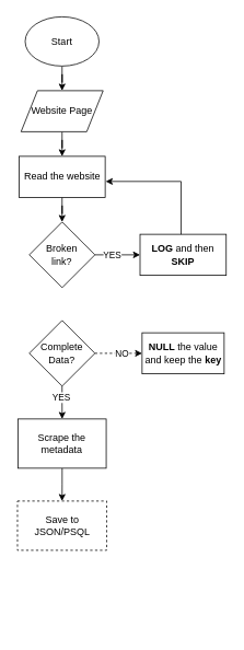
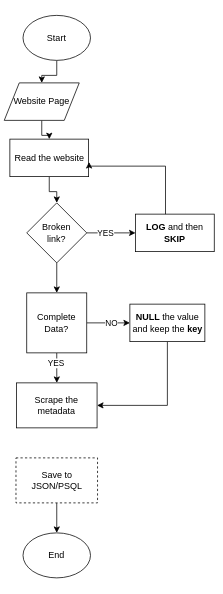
  <mxCell id="0" />
  <mxCell id="1" parent="0" />
  <mxCell id="2" value="" style="edgeStyle=orthogonalEdgeStyle;rounded=0;orthogonalLoop=1;jettySize=auto;html=1;" parent="1" source="3" target="5" edge="1"><mxGeometry relative="1" as="geometry" /></mxCell>
  <mxCell id="3" value="Start" style="ellipse;whiteSpace=wrap;html=1;" parent="1" vertex="1"><mxGeometry x="30" y="20" width="90" height="60" as="geometry" /></mxCell>
  <mxCell id="4" value="" style="edgeStyle=orthogonalEdgeStyle;rounded=0;orthogonalLoop=1;jettySize=auto;html=1;" parent="1" source="5" target="7" edge="1"><mxGeometry relative="1" as="geometry" /></mxCell>
- <mxCell id="5" value="Website Page" style="shape=parallelogram;perimeter=parallelogramPerimeter;whiteSpace=wrap;html=1;fixedSize=1;" parent="1" vertex="1"><mxGeometry x="25" y="110" width="100" height="50" as="geometry" /></mxCell>
+ <mxCell id="5" value="Website Page" style="shape=parallelogram;perimeter=parallelogramPerimeter;whiteSpace=wrap;html=1;fixedSize=1;" parent="1" vertex="1"><mxGeometry x="5" y="110" width="100" height="50" as="geometry" /></mxCell>
  <mxCell id="6" value="" style="edgeStyle=orthogonalEdgeStyle;rounded=0;orthogonalLoop=1;jettySize=auto;html=1;" parent="1" source="7" target="11" edge="1"><mxGeometry relative="1" as="geometry" /></mxCell>
- <mxCell id="7" value="Read the website" style="whiteSpace=wrap;html=1;" parent="1" vertex="1"><mxGeometry x="22.5" y="190" width="105" height="50" as="geometry" /></mxCell>
+ <mxCell id="7" value="Read the website" style="whiteSpace=wrap;html=1;" parent="1" vertex="1"><mxGeometry x="12.5" y="185" width="105" height="50" as="geometry" /></mxCell>
  <mxCell id="8" value="" style="edgeStyle=orthogonalEdgeStyle;rounded=0;orthogonalLoop=1;jettySize=auto;html=1;" parent="1" source="11" target="12" edge="1"><mxGeometry relative="1" as="geometry" /></mxCell>
  <mxCell id="9" value="YES" style="edgeLabel;html=1;align=center;verticalAlign=middle;resizable=0;points=[];" parent="8" vertex="1" connectable="0"><mxGeometry x="-0.268" relative="1" as="geometry"><mxPoint as="offset" /></mxGeometry></mxCell>
+ <mxCell id="10" value="" style="edgeStyle=orthogonalEdgeStyle;rounded=0;orthogonalLoop=1;jettySize=auto;html=1;" parent="1" source="11" target="18" edge="1"><mxGeometry relative="1" as="geometry" /></mxCell>
  <mxCell id="11" value="Broken&lt;div&gt;link?&lt;/div&gt;" style="rhombus;whiteSpace=wrap;html=1;" parent="1" vertex="1"><mxGeometry x="35" y="270" width="80" height="80" as="geometry" /></mxCell>
- <mxCell id="12" value="&lt;b&gt;LOG&lt;/b&gt;&amp;nbsp;and then &lt;b&gt;SKIP&lt;/b&gt;" style="whiteSpace=wrap;html=1;" parent="1" vertex="1"><mxGeometry x="170" y="285" width="105" height="50" as="geometry" /></mxCell>
+ <mxCell id="12" value="&lt;b&gt;LOG&lt;/b&gt;&amp;nbsp;and then &lt;b&gt;SKIP&lt;/b&gt;" style="whiteSpace=wrap;html=1;" parent="1" vertex="1"><mxGeometry x="180" y="285" width="105" height="50" as="geometry" /></mxCell>
  <mxCell id="13" style="edgeStyle=orthogonalEdgeStyle;rounded=0;orthogonalLoop=1;jettySize=auto;html=1;entryX=1.006;entryY=0.612;entryDx=0;entryDy=0;entryPerimeter=0;" parent="1" source="12" target="7" edge="1"><mxGeometry relative="1" as="geometry"><Array as="points"><mxPoint x="220" y="221" /></Array></mxGeometry></mxCell>
- <mxCell id="14" value="" style="edgeStyle=orthogonalEdgeStyle;rounded=0;orthogonalLoop=1;jettySize=auto;html=1;dashed=1;" parent="1" source="18" target="20" edge="1"><mxGeometry relative="1" as="geometry" /></mxCell>
+ <mxCell id="14" value="" style="edgeStyle=orthogonalEdgeStyle;rounded=0;orthogonalLoop=1;jettySize=auto;html=1;" parent="1" source="18" target="20" edge="1"><mxGeometry relative="1" as="geometry" /></mxCell>
  <mxCell id="15" value="NO" style="edgeLabel;html=1;align=center;verticalAlign=middle;resizable=0;points=[];" parent="14" vertex="1" connectable="0"><mxGeometry x="0.108" relative="1" as="geometry"><mxPoint as="offset" /></mxGeometry></mxCell>
  <mxCell id="16" value="" style="edgeStyle=orthogonalEdgeStyle;rounded=0;orthogonalLoop=1;jettySize=auto;html=1;" parent="1" source="18" target="22" edge="1"><mxGeometry relative="1" as="geometry" /></mxCell>
  <mxCell id="17" value="YES" style="edgeLabel;html=1;align=center;verticalAlign=middle;resizable=0;points=[];" parent="16" vertex="1" connectable="0"><mxGeometry x="-0.344" y="-2" relative="1" as="geometry"><mxPoint as="offset" /></mxGeometry></mxCell>
- <mxCell id="18" value="Complete&lt;div&gt;Data?&lt;/div&gt;" style="rhombus;whiteSpace=wrap;html=1;" parent="1" vertex="1"><mxGeometry x="35" y="390" width="80" height="80" as="geometry" /></mxCell>
+ <mxCell id="18" value="Complete&lt;div&gt;Data?&lt;/div&gt;" style="whiteSpace=wrap;html=1;rounded=0;" parent="1" vertex="1"><mxGeometry x="35" y="390" width="80" height="80" as="geometry" /></mxCell>
+ <mxCell id="19" style="edgeStyle=orthogonalEdgeStyle;rounded=0;orthogonalLoop=1;jettySize=auto;html=1;entryX=1;entryY=0.5;entryDx=0;entryDy=0;" parent="1" source="20" target="22" edge="1"><mxGeometry relative="1" as="geometry"><Array as="points"><mxPoint x="223" y="540" /></Array></mxGeometry></mxCell>
  <mxCell id="20" value="&lt;b&gt;NULL&lt;/b&gt;&amp;nbsp;the value and keep the &lt;b&gt;key&lt;/b&gt;" style="whiteSpace=wrap;html=1;" parent="1" vertex="1"><mxGeometry x="172.5" y="405" width="100" height="50" as="geometry" /></mxCell>
- <mxCell id="21" value="" style="edgeStyle=orthogonalEdgeStyle;rounded=0;orthogonalLoop=1;jettySize=auto;html=1;" parent="1" source="22" target="24" edge="1"><mxGeometry relative="1" as="geometry" /></mxCell>
  <mxCell id="22" value="Scrape the metadata" style="whiteSpace=wrap;html=1;" parent="1" vertex="1"><mxGeometry x="21.25" y="510" width="107.5" height="60" as="geometry" /></mxCell>
+ <mxCell id="23" style="edgeStyle=orthogonalEdgeStyle;rounded=0;orthogonalLoop=1;jettySize=auto;html=1;entryX=0.5;entryY=0;entryDx=0;entryDy=0;" parent="1" source="24" target="25" edge="1"><mxGeometry relative="1" as="geometry" /></mxCell>
  <mxCell id="24" value="Save to JSON/PSQL" style="whiteSpace=wrap;html=1;dashed=1;" parent="1" vertex="1"><mxGeometry x="20.63" y="610" width="108.75" height="60" as="geometry" /></mxCell>
+ <mxCell id="25" value="End" style="ellipse;whiteSpace=wrap;html=1;" parent="1" vertex="1"><mxGeometry x="30" y="710" width="90" height="60" as="geometry" /></mxCell>
